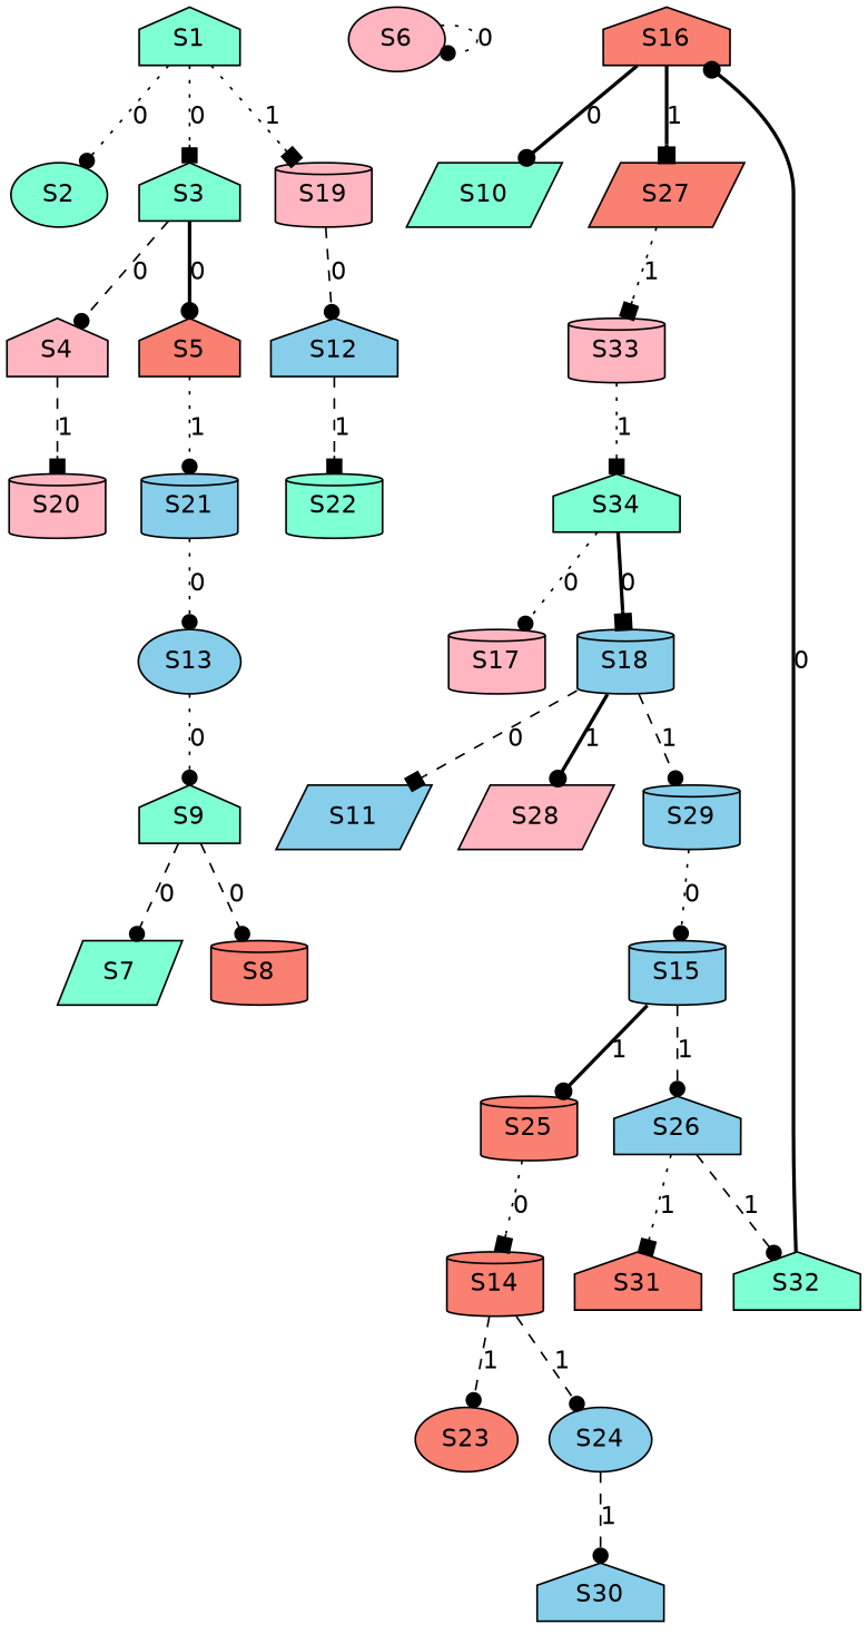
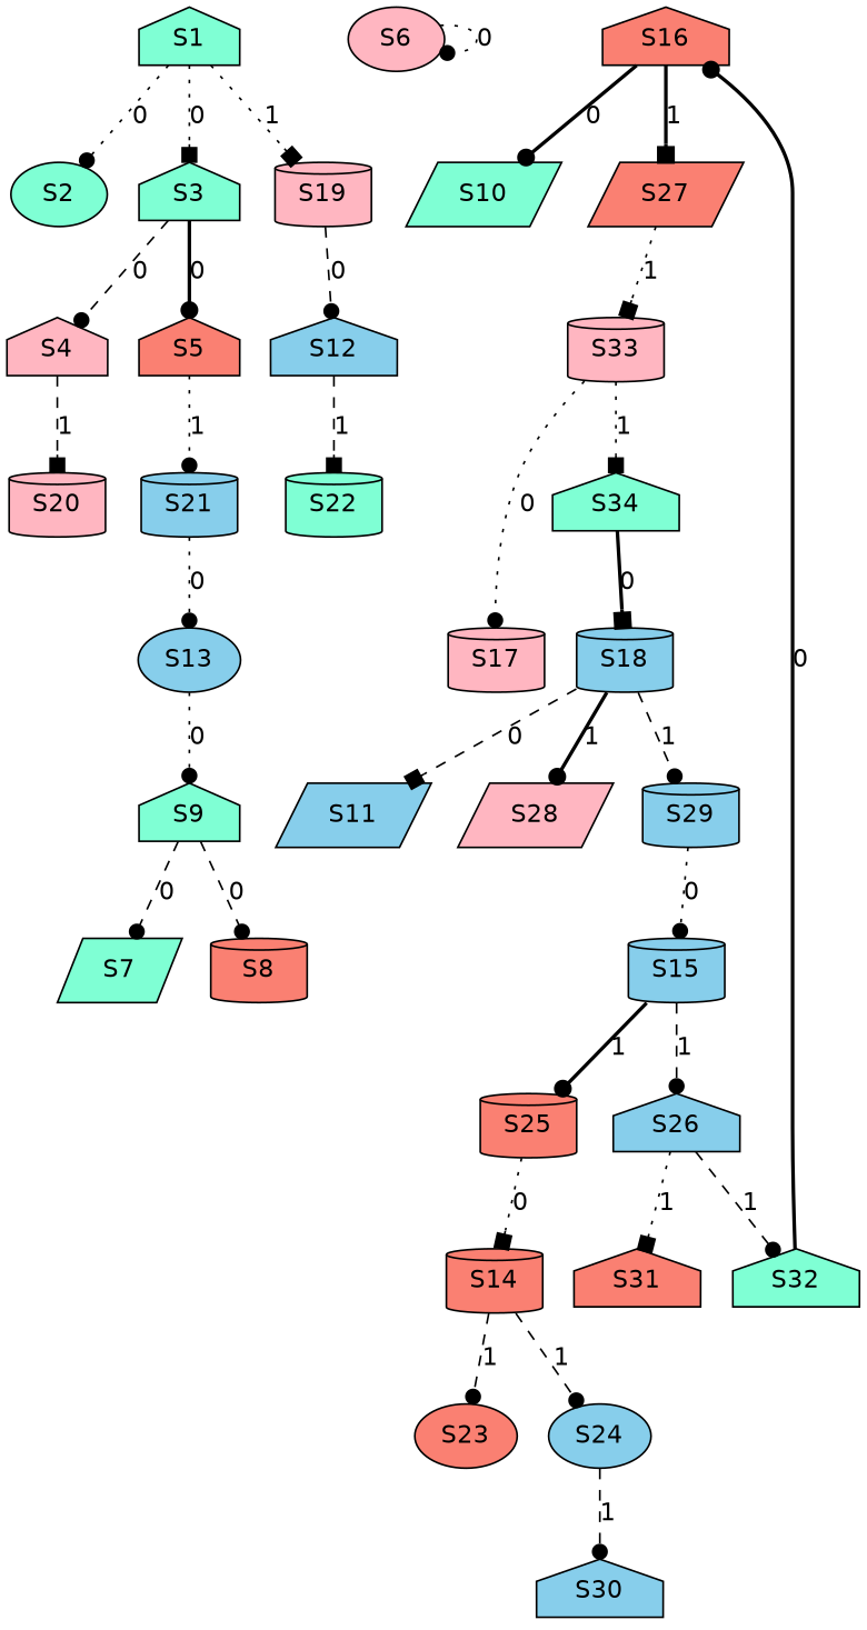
  strict digraph {
    fontname="DejaVu Sans"
    node [fillcolor=skyblue fontname="DejaVu Sans" shape=house style=filled]
    edge [arrowhead=dot fontname="DejaVu Sans" style=dotted]
    S1 [fillcolor=aquamarine]
    S2 [fillcolor=aquamarine shape=ellipse]
    S3 [fillcolor=aquamarine]
    S19 [fillcolor=lightpink shape=cylinder]
    S4 [fillcolor=lightpink]
    S5 [fillcolor=salmon]
    S12
    S20 [fillcolor=lightpink shape=cylinder]
    S21 [shape=cylinder]
    S13 [shape=ellipse]
    S6 [fillcolor=lightpink shape=ellipse]
    S9 [fillcolor=aquamarine]
    S7 [fillcolor=aquamarine shape=parallelogram]
    S8 [fillcolor=salmon shape=cylinder]
    S16 [fillcolor=salmon]
    S10 [fillcolor=aquamarine shape=parallelogram]
    S27 [fillcolor=salmon shape=parallelogram]
    S33 [fillcolor=lightpink shape=cylinder]
    S18 [shape=cylinder]
    S11 [shape=parallelogram]
    S29 [shape=cylinder]
    S28 [fillcolor=lightpink shape=parallelogram]
    S15 [shape=cylinder]
    S22 [fillcolor=aquamarine shape=cylinder]
    S25 [fillcolor=salmon shape=cylinder]
    S14 [fillcolor=salmon shape=cylinder]
    S23 [fillcolor=salmon shape=ellipse]
    S24 [shape=ellipse]
    S30
    S26
    S32 [fillcolor=aquamarine]
    S31 [fillcolor=salmon]
    S34 [fillcolor=aquamarine]
    S17 [fillcolor=lightpink shape=cylinder]
    S1 -> S2 [label=0]
    S1 -> S3 [arrowhead=box label=0]
    S1 -> S19 [arrowhead=box label=1]
    S3 -> S4 [label=0 style=dashed]
    S3 -> S5 [label=0 style=bold]
    S19 -> S12 [label=0 style=dashed]
    S4 -> S20 [arrowhead=box label=1 style=dashed]
    S5 -> S21 [label=1]
    S12 -> S22 [arrowhead=box label=1 style=dashed]
    S21 -> S13 [label=0]
    S13 -> S9 [label=0]
    S6 -> S6 [label=0]
    S9 -> S7 [label=0 style=dashed]
    S9 -> S8 [label=0 style=dashed]
    S16 -> S10 [label=0 style=bold]
    S16 -> S27 [arrowhead=box label=1 style=bold]
    S27 -> S33 [arrowhead=box label=1]
    S33 -> S34 [arrowhead=box label=1]
    S18 -> S11 [arrowhead=box label=0 style=dashed]
    S18 -> S29 [label=1 style=dashed]
    S18 -> S28 [label=1 style=bold]
    S29 -> S15 [label=0]
    S15 -> S25 [label=1 style=bold]
    S15 -> S26 [label=1 style=dashed]
    S25 -> S14 [arrowhead=box label=0]
    S14 -> S23 [label=1 style=dashed]
    S14 -> S24 [label=1 style=dashed]
    S24 -> S30 [label=1 style=dashed]
    S26 -> S32 [label=1 style=dashed]
    S26 -> S31 [arrowhead=box label=1]
    S32 -> S16 [label=0 style=bold]
    S34 -> S18 [arrowhead=box label=0 style=bold]
-   S34 -> S17 [label=0]
+   S33 -> S17 [label=0]
  }
